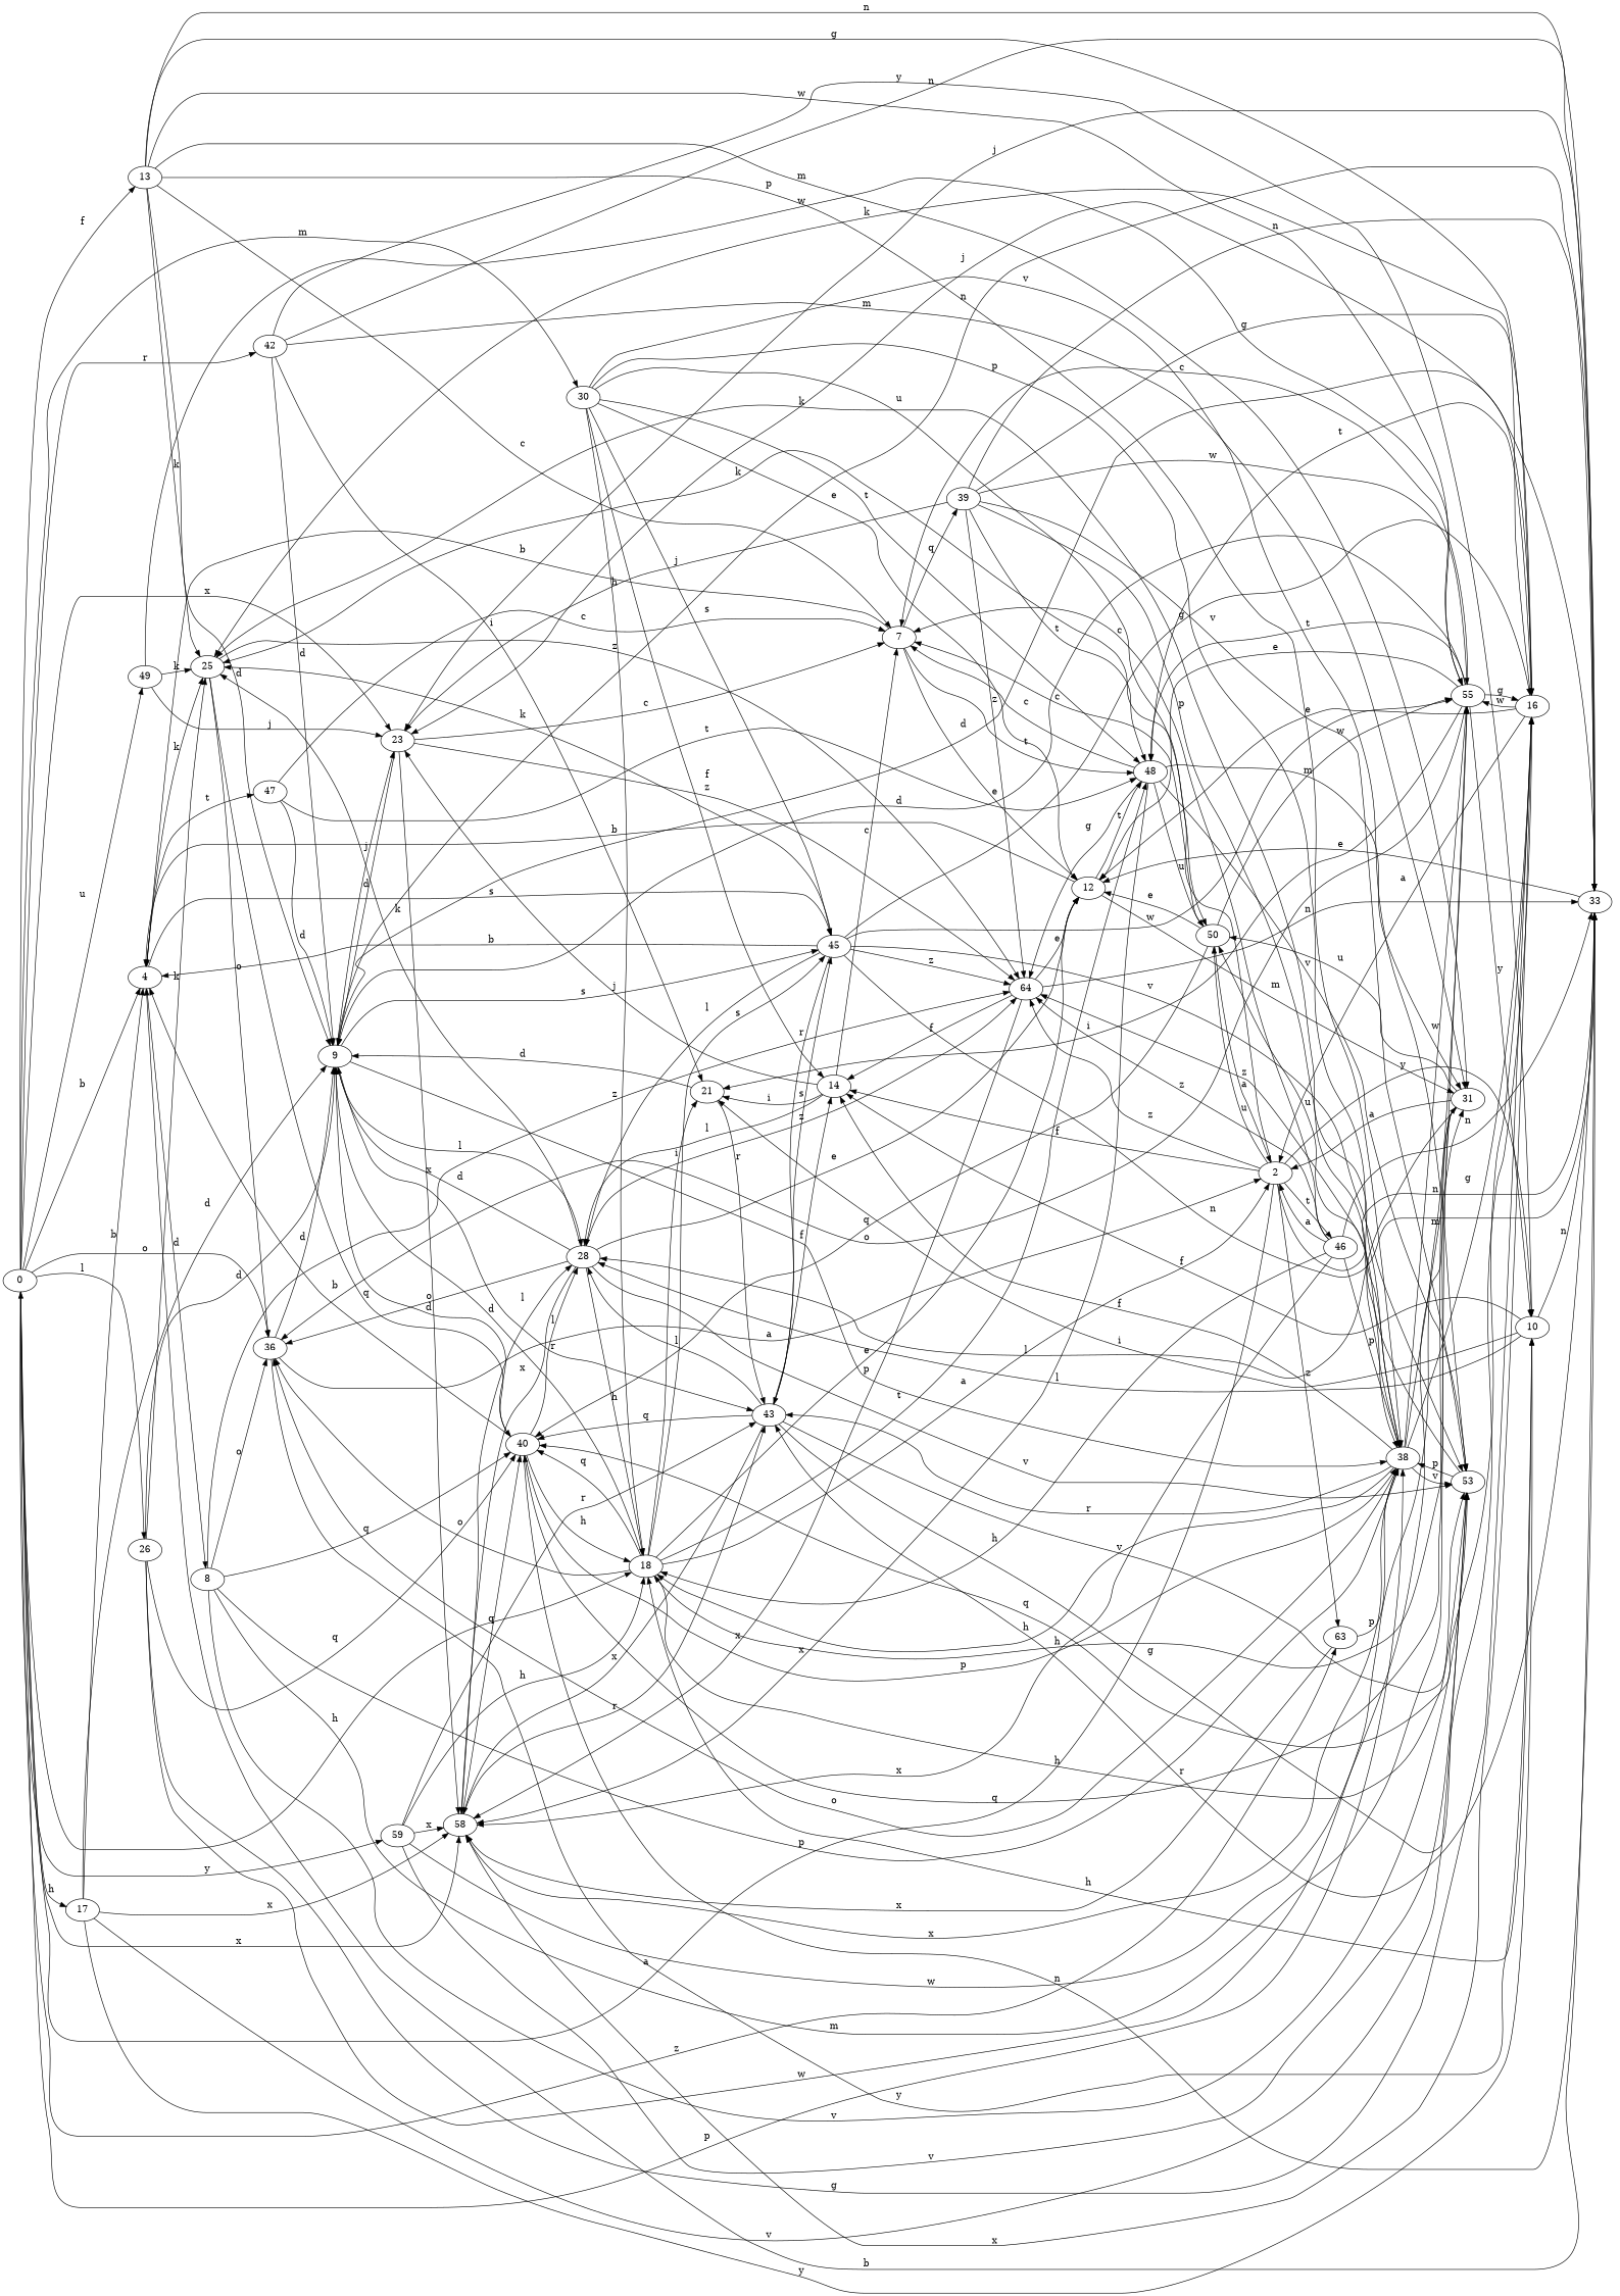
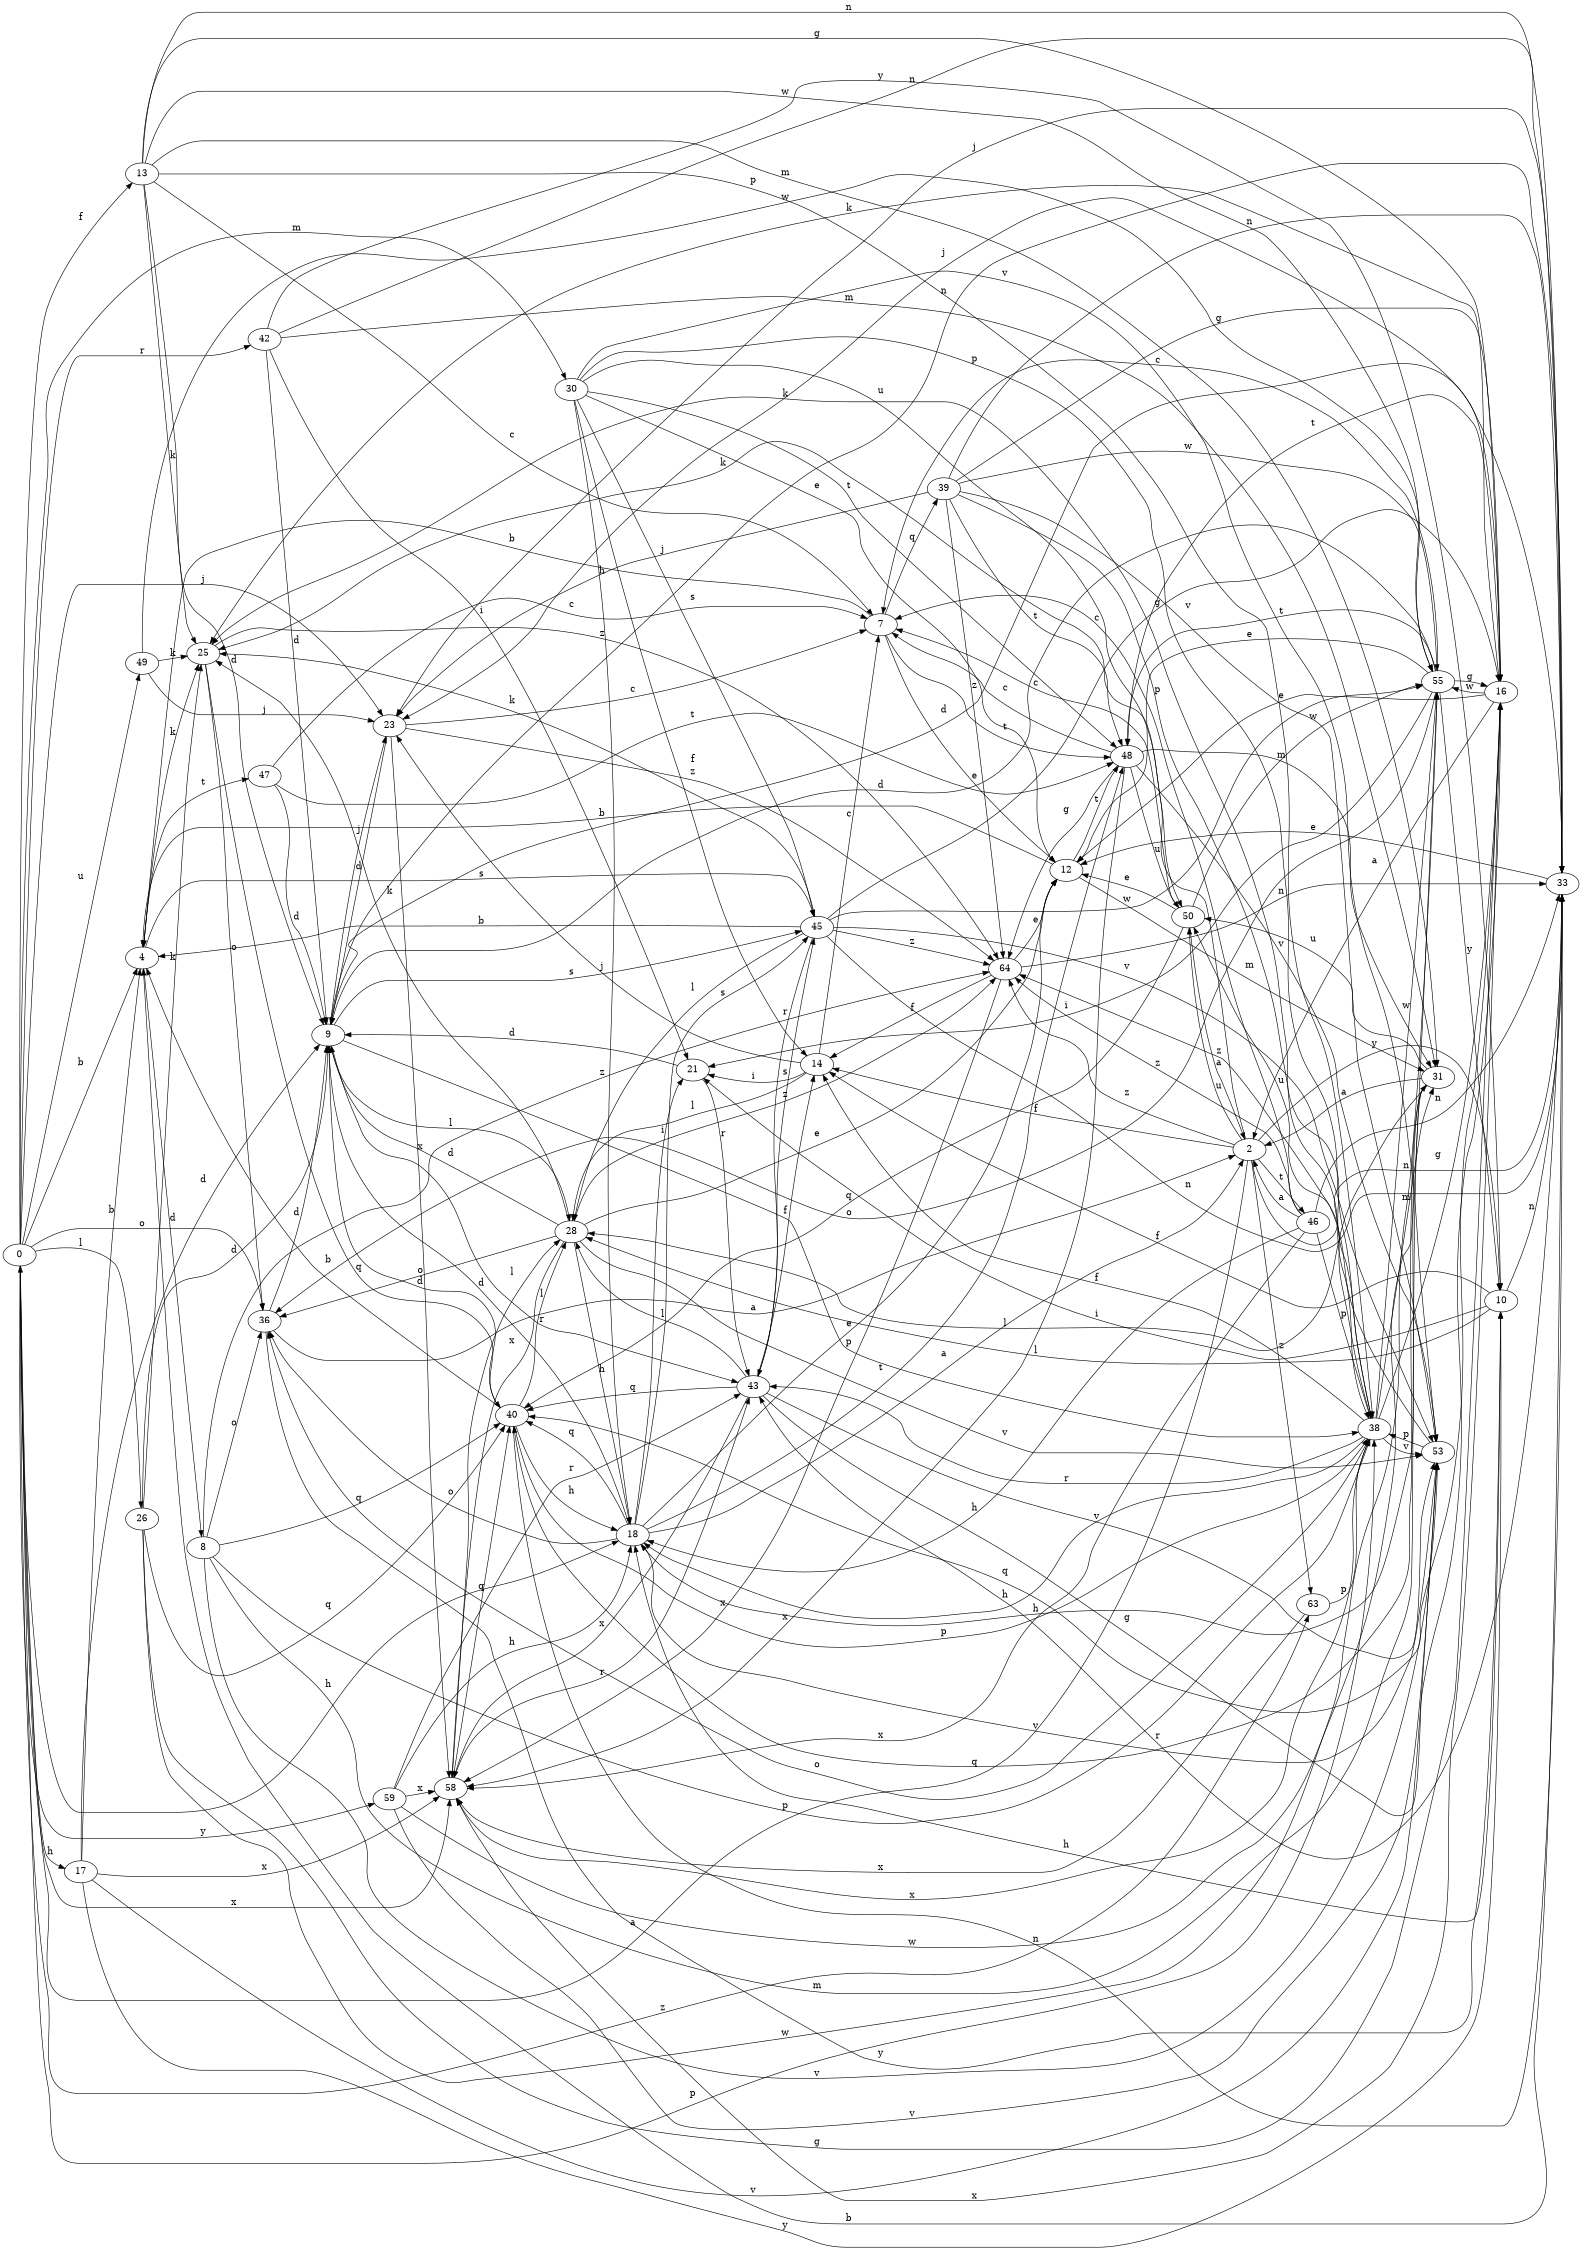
  strict digraph {
    rankdir=LR
    0
    4
    13
    17
    18
    23
    26
    30
    36
    38
    42
    49
    58
    59
    63
    25
    8
    45
    47
    33
    7
    31
    9
    16
    55
    n26 [label=10]
    53
    2
    12
    48
    40
    21
    64
    14
    50
    43
    28
    46
    39
    0 -> 4 [label=b]
    0 -> 13 [label=f]
    0 -> 17 [label=h]
    0 -> 18 [label=h]
-   0 -> 23 [label=x]
+   0 -> 23 [label=j]
    0 -> 26 [label=l]
    0 -> 30 [label=m]
    0 -> 36 [label=o]
    0 -> 38 [label=p]
    0 -> 42 [label=r]
    0 -> 49 [label=u]
    0 -> 58 [label=x]
    0 -> 59 [label=y]
    0 -> 63 [label=z]
    4 -> 25 [label=k]
    4 -> 8 [label=d]
    4 -> 45 [label=s]
    4 -> 47 [label=t]
    13 -> 38 [label=p]
    13 -> 25 [label=k]
    13 -> 33 [label=n]
    13 -> 7 [label=c]
    13 -> 31 [label=m]
    13 -> 9 [label=d]
    13 -> 16 [label=g]
    13 -> 55 [label=w]
    17 -> 4 [label=b]
    17 -> 58 [label=x]
    17 -> 9 [label=d]
    17 -> n26 [label=y]
    17 -> 53 [label=v]
    18 -> 36 [label=o]
    18 -> 45 [label=s]
    18 -> 9 [label=d]
-   18 -> 53 [label=h]
+   18 -> 53 [label=v]
    18 -> 2 [label=a]
    18 -> 12 [label=e]
    18 -> 48 [label=t]
    18 -> 40 [label=q]
    18 -> 21 [label=i]
    23 -> 58 [label=x]
    23 -> 7 [label=c]
    23 -> 9 [label=d]
    23 -> 64 [label=z]
    26 -> 25 [label=k]
    26 -> 9 [label=d]
    26 -> 16 [label=g]
    26 -> 55 [label=w]
    26 -> 40 [label=q]
    30 -> 18 [label=h]
    30 -> 38 [label=p]
    30 -> 45 [label=s]
    30 -> 53 [label=v]
    30 -> 12 [label=e]
    30 -> 48 [label=t]
    30 -> 14 [label=f]
    30 -> 50 [label=u]
    36 -> 9 [label=d]
    36 -> n26 [label=y]
    36 -> 2 [label=a]
    38 -> 18 [label=h]
    38 -> 36 [label=o]
    38 -> 58 [label=x]
    38 -> 25 [label=k]
    38 -> 31 [label=m]
    38 -> 16 [label=g]
    38 -> 55 [label=w]
    38 -> 53 [label=v]
    38 -> 14 [label=f]
    38 -> 50 [label=u]
    38 -> 43 [label=r]
    42 -> 33 [label=n]
    42 -> 31 [label=m]
    42 -> 9 [label=d]
    42 -> n26 [label=y]
    42 -> 21 [label=i]
    49 -> 23 [label=j]
    49 -> 25 [label=k]
    49 -> 55 [label=w]
    58 -> 40 [label=q]
    58 -> 43 [label=r]
    58 -> 28 [label=l]
    59 -> 18 [label=h]
    59 -> 58 [label=x]
    59 -> 55 [label=w]
    59 -> 53 [label=v]
    59 -> 43 [label=r]
    63 -> 38 [label=p]
    63 -> 58 [label=x]
    25 -> 36 [label=o]
    25 -> 40 [label=q]
    25 -> 64 [label=z]
    8 -> 36 [label=o]
    8 -> 38 [label=p]
    8 -> 31 [label=m]
    8 -> 53 [label=v]
    8 -> 40 [label=q]
    8 -> 64 [label=z]
    45 -> 4 [label=b]
    45 -> 25 [label=k]
    45 -> 33 [label=n]
    45 -> 16 [label=g]
    45 -> 55 [label=w]
    45 -> 53 [label=v]
    45 -> 64 [label=z]
    45 -> 43 [label=r]
    45 -> 28 [label=l]
    47 -> 7 [label=c]
    47 -> 9 [label=d]
    47 -> 48 [label=t]
    33 -> 4 [label=b]
    33 -> 23 [label=j]
    33 -> 9 [label=d]
    33 -> 12 [label=e]
    33 -> 43 [label=r]
    7 -> 4 [label=b]
    7 -> 12 [label=e]
    7 -> 48 [label=t]
    7 -> 39 [label=q]
    31 -> 18 [label=h]
    31 -> 2 [label=a]
    31 -> 40 [label=q]
    31 -> 50 [label=u]
    31 -> 28 [label=l]
    9 -> 23 [label=j]
    9 -> 38 [label=p]
    9 -> 45 [label=s]
    9 -> 33 [label=n]
    9 -> 43 [label=r]
    9 -> 28 [label=l]
    16 -> 23 [label=j]
    16 -> 58 [label=x]
    16 -> 25 [label=k]
    16 -> 55 [label=w]
    16 -> 2 [label=a]
    16 -> 12 [label=e]
    16 -> 48 [label=t]
    16 -> 40 [label=q]
    55 -> 36 [label=o]
    55 -> 7 [label=c]
    55 -> 9 [label=d]
    55 -> 16 [label=g]
    55 -> n26 [label=y]
    55 -> 12 [label=e]
    55 -> 48 [label=t]
    55 -> 21 [label=i]
    n26 -> 18 [label=h]
    n26 -> 33 [label=n]
    n26 -> 21 [label=i]
    n26 -> 14 [label=f]
    n26 -> 28 [label=l]
    53 -> 38 [label=p]
    53 -> 64 [label=z]
    2 -> 0 [label=a]
    2 -> 63 [label=z]
    2 -> 25 [label=k]
    2 -> 33 [label=n]
    2 -> n26 [label=y]
    2 -> 64 [label=z]
    2 -> 14 [label=f]
    2 -> 50 [label=u]
    2 -> 46 [label=t]
    12 -> 4 [label=b]
    12 -> 31 [label=m]
    12 -> 48 [label=t]
    48 -> 58 [label=x]
    48 -> 7 [label=c]
    48 -> 31 [label=m]
    48 -> 53 [label=v]
    48 -> 64 [label=g]
    48 -> 50 [label=u]
    40 -> 4 [label=b]
    40 -> 18 [label=h]
    40 -> 38 [label=p]
    40 -> 33 [label=n]
    40 -> 9 [label=d]
    40 -> 28 [label=l]
    21 -> 9 [label=d]
    21 -> 43 [label=r]
    64 -> 58 [label=x]
    64 -> 33 [label=n]
    64 -> 12 [label=e]
    64 -> 14 [label=f]
    14 -> 23 [label=j]
    14 -> 7 [label=c]
    14 -> 21 [label=i]
    14 -> 28 [label=l]
    50 -> 7 [label=c]
    50 -> 55 [label=w]
    50 -> 2 [label=a]
    50 -> 12 [label=e]
    50 -> 40 [label=q]
    43 -> 58 [label=x]
    43 -> 45 [label=s]
    43 -> 16 [label=g]
    43 -> 53 [label=v]
    43 -> 40 [label=q]
    43 -> 14 [label=f]
    43 -> 28 [label=l]
    28 -> 18 [label=h]
    28 -> 36 [label=o]
    28 -> 58 [label=x]
    28 -> 25 [label=k]
    28 -> 9 [label=d]
    28 -> 53 [label=v]
    28 -> 12 [label=e]
    28 -> 64 [label=z]
    46 -> 18 [label=h]
    46 -> 38 [label=p]
    46 -> 58 [label=x]
    46 -> 33 [label=n]
    46 -> 7 [label=c]
    46 -> 2 [label=a]
    46 -> 64 [label=z]
    39 -> 23 [label=j]
    39 -> 38 [label=p]
    39 -> 33 [label=n]
    39 -> 16 [label=g]
    39 -> 55 [label=w]
    39 -> 53 [label=v]
    39 -> 48 [label=t]
    39 -> 64 [label=z]
  }
